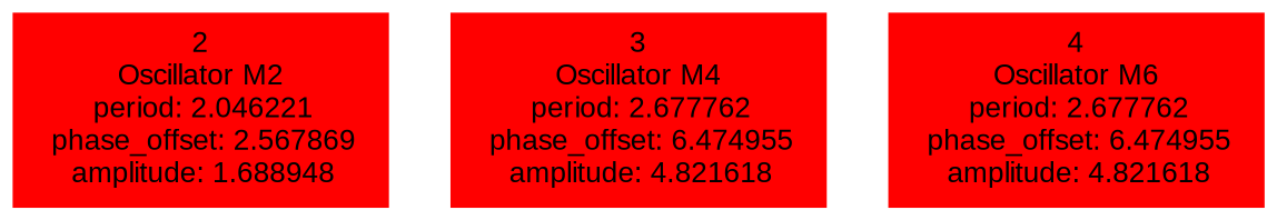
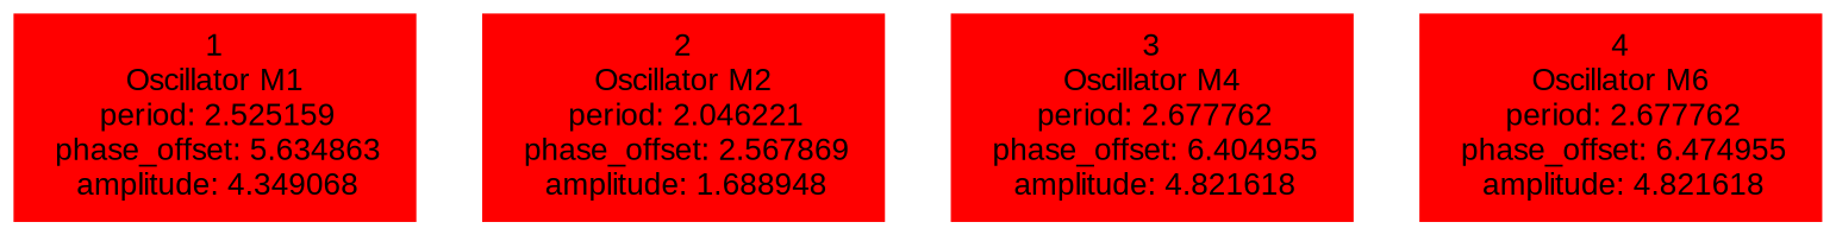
  digraph {
    forcelabels=true
    fontname="Liberation Sans"
    node [color=red fontsize=8 shape=box style=filled fontname="Liberation Sans"]
+   n1 [label=<1<BR />Oscillator M1<BR /> period: 2.525159<BR /> phase_offset: 5.634863<BR /> amplitude: 4.349068>]
    n2 [label=<2<BR />Oscillator M2<BR /> period: 2.046221<BR /> phase_offset: 2.567869<BR /> amplitude: 1.688948>]
-   n3 [label=<3<BR />Oscillator M4<BR /> period: 2.677762<BR /> phase_offset: 6.474955<BR /> amplitude: 4.821618>]
+   n3 [label=<3<BR />Oscillator M4<BR /> period: 2.677762<BR /> phase_offset: 6.404955<BR /> amplitude: 4.821618>]
    n4 [label=<4<BR />Oscillator M6<BR /> period: 2.677762<BR /> phase_offset: 6.474955<BR /> amplitude: 4.821618>]
  }
